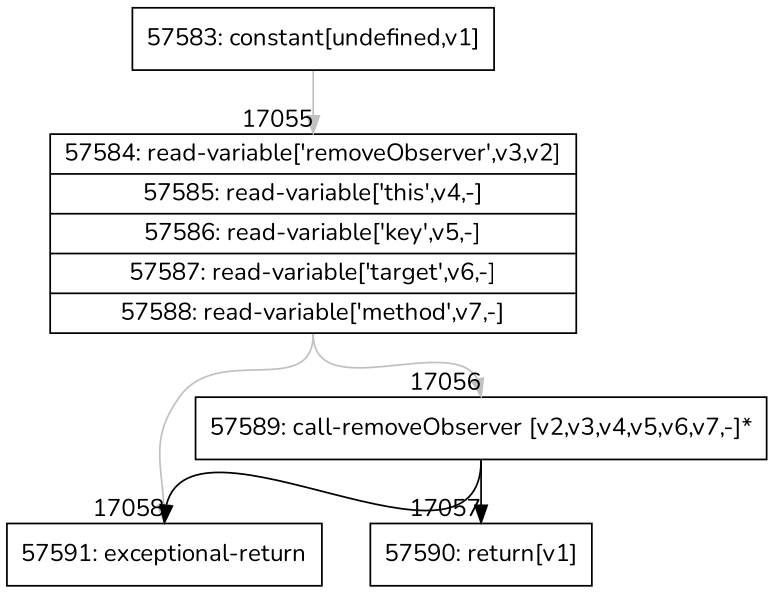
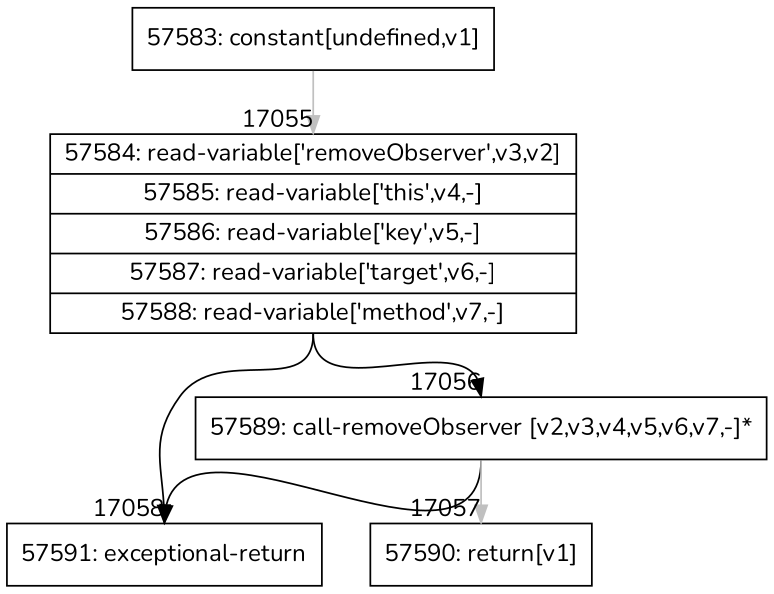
  digraph {
    fontname=Nunito
    rankdir=TD
    node [fontname=Nunito shape=record]
    edge [fontname=Nunito headport=n tailport=s]
    n1 [label="{57583: constant[undefined,v1]}"]
    n2 [label="{57584: read-variable['removeObserver',v3,v2]|57585: read-variable['this',v4,-]|57586: read-variable['key',v5,-]|57587: read-variable['target',v6,-]|57588: read-variable['method',v7,-]}"]
    n3 [label="{57589: call-removeObserver [v2,v3,v4,v5,v6,v7,-]*}"]
    n4 [label="{57591: exceptional-return}"]
    n5 [label="{57590: return[v1]}"]
    n1 -> n2 [color=gray headlabel="      17055"]
-   n2 -> n3 [headlabel="      17056" color=gray]
-   n2 -> n4 [color=gray headlabel="      17058"]
+   n2 -> n3 [headlabel="      17056"]
+   n2 -> n4 [color=black headlabel="      17058"]
    n3 -> n4 [color=black]
-   n3 -> n5 [headlabel="      17057"]
+   n3 -> n5 [headlabel="      17057" color=gray]
  }
